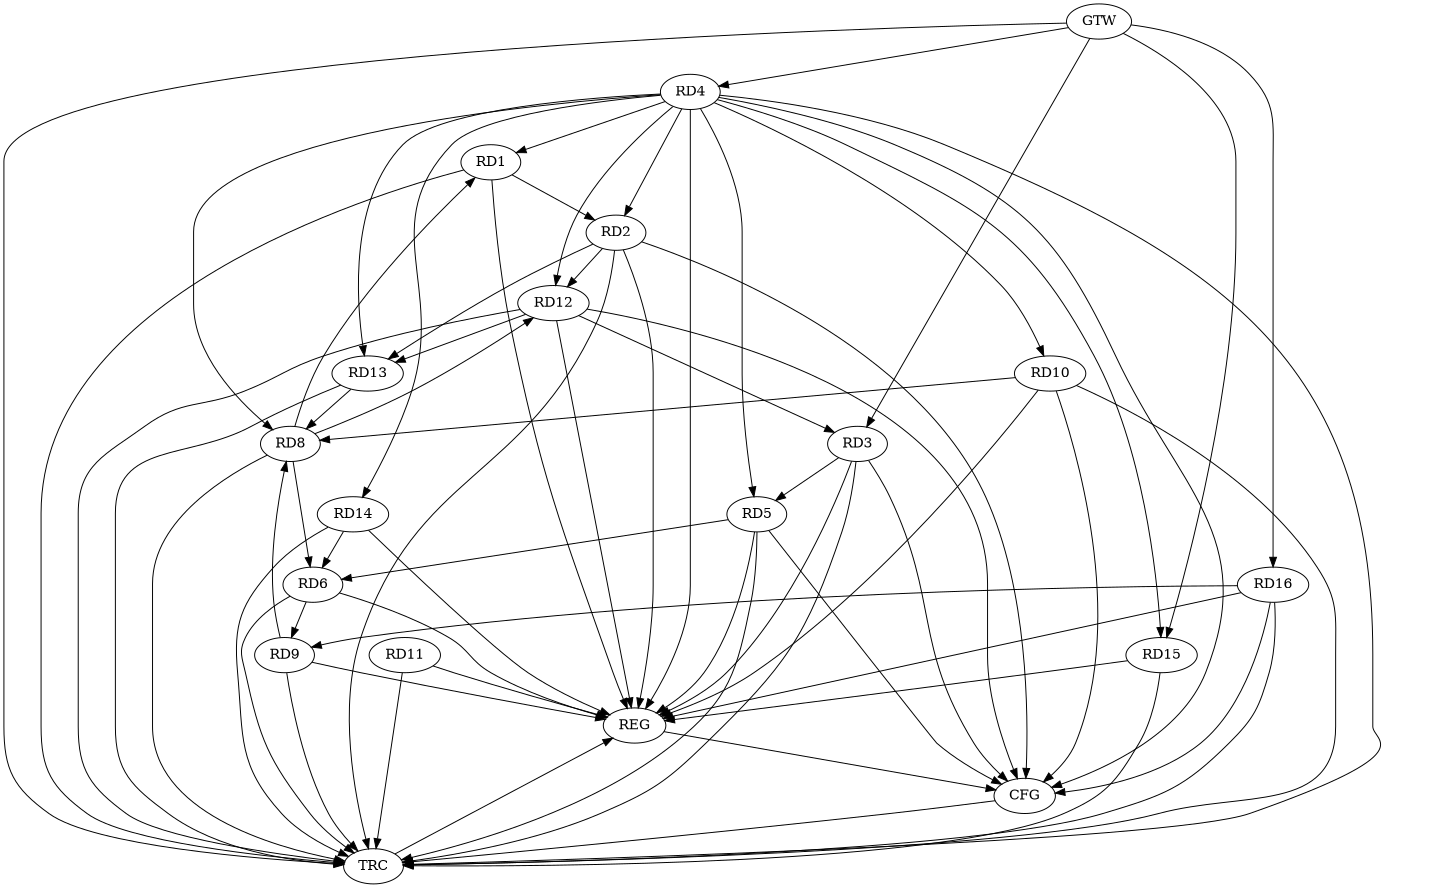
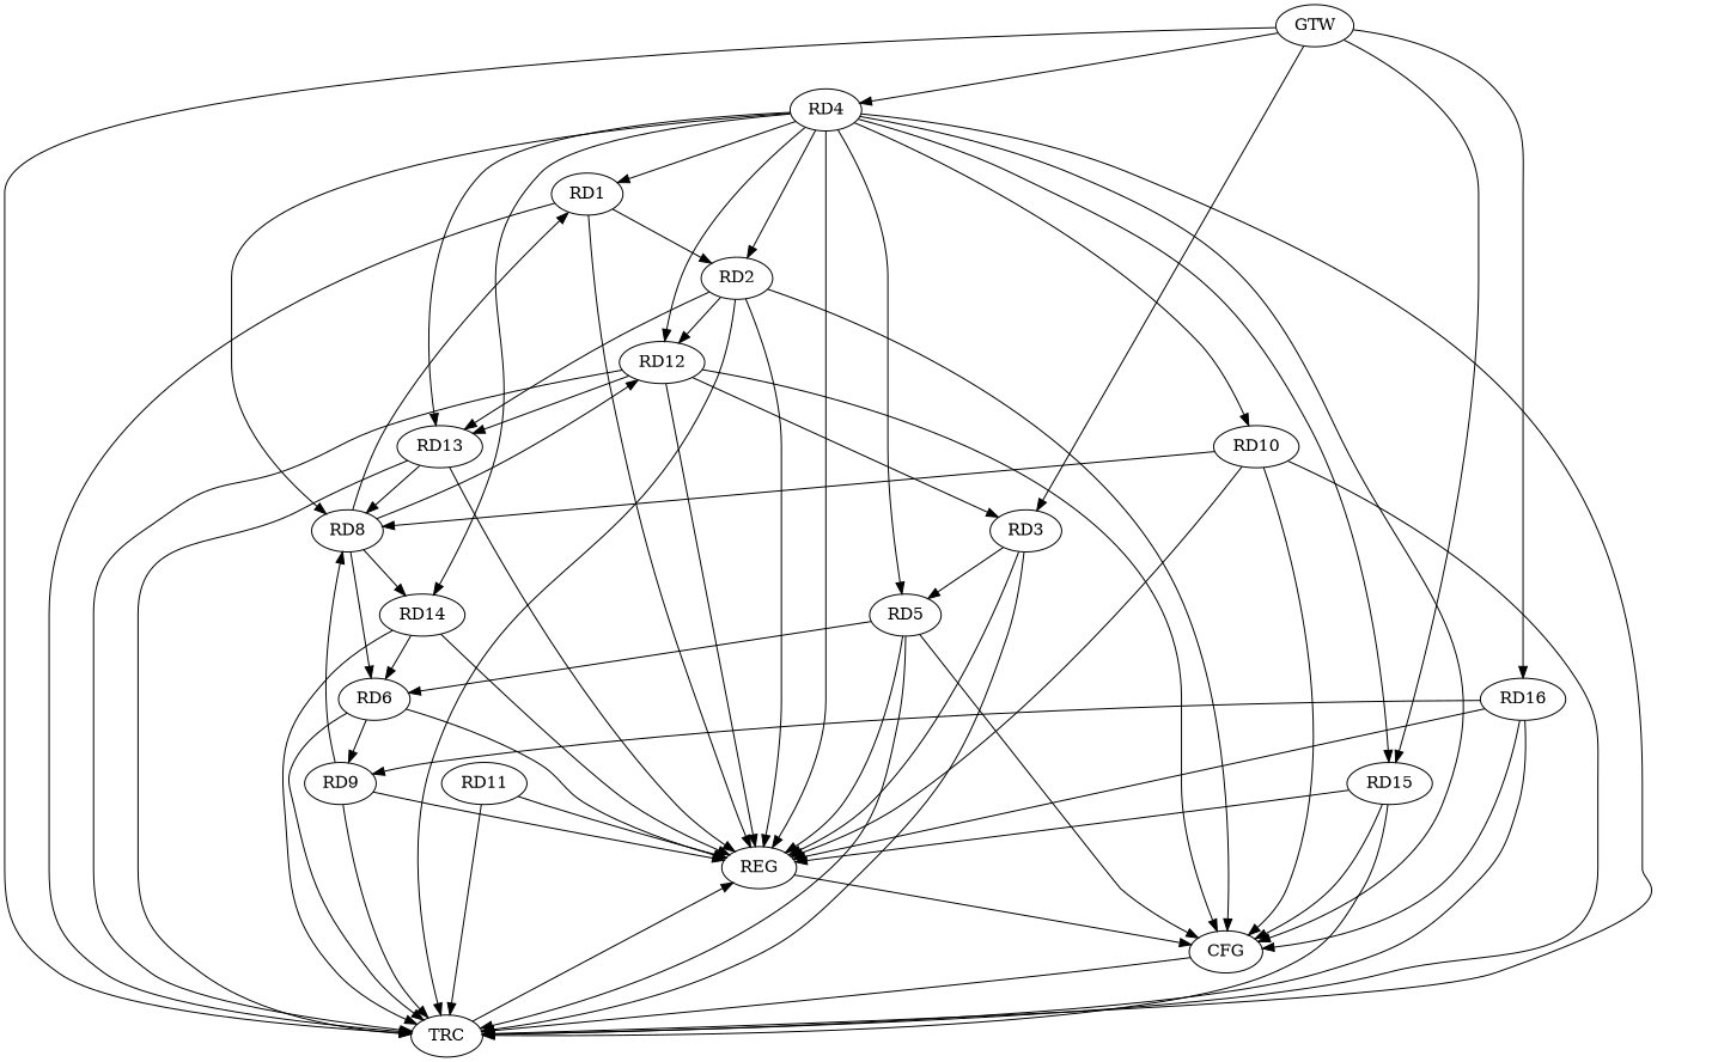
  strict digraph {
    n1 [label=RD1]
    n2 [label=RD2]
    n3 [label=REG]
    n4 [label=TRC]
    n5 [label=RD12]
    n6 [label=RD13]
    n7 [label=CFG]
    n8 [label=RD3]
    n9 [label=RD8]
    n10 [label=RD5]
    n11 [label=RD6]
    n12 [label=RD4]
    n13 [label=RD10]
    n14 [label=RD14]
    n15 [label=RD15]
    n16 [label=RD9]
    n17 [label=RD11]
    n18 [label=RD16]
    n19 [label=GTW]
    n1 -> n2
    n1 -> n3
    n1 -> n4
    n2 -> n3
    n2 -> n4
    n2 -> n5
    n2 -> n6
    n2 -> n7
    n3 -> n7
    n4 -> n3
    n5 -> n3
    n5 -> n4
    n5 -> n6
    n5 -> n7
    n5 -> n8
+   n6 -> n3
    n6 -> n4
    n6 -> n9
    n7 -> n4
    n8 -> n3
    n8 -> n4
    n8 -> n10
    n9 -> n1
-   n9 -> n4
+   n9 -> n14
    n9 -> n5
    n9 -> n11
    n10 -> n3
    n10 -> n4
    n10 -> n7
    n10 -> n11
    n11 -> n3
    n11 -> n4
    n11 -> n16
    n12 -> n1
    n12 -> n2
    n12 -> n3
    n12 -> n4
    n12 -> n5
    n12 -> n6
    n12 -> n7
    n12 -> n9
    n12 -> n10
    n12 -> n13
    n12 -> n14
    n12 -> n15
    n13 -> n3
    n13 -> n4
    n13 -> n7
    n13 -> n9
    n14 -> n3
    n14 -> n4
    n14 -> n11
    n15 -> n3
    n15 -> n4
-   n8 -> n7
+   n15 -> n7
    n16 -> n3
    n16 -> n4
    n16 -> n9
    n17 -> n3
    n17 -> n4
    n18 -> n3
    n18 -> n4
    n18 -> n7
    n18 -> n16
    n19 -> n4
    n19 -> n8
    n19 -> n12
    n19 -> n15
    n19 -> n18
  }
